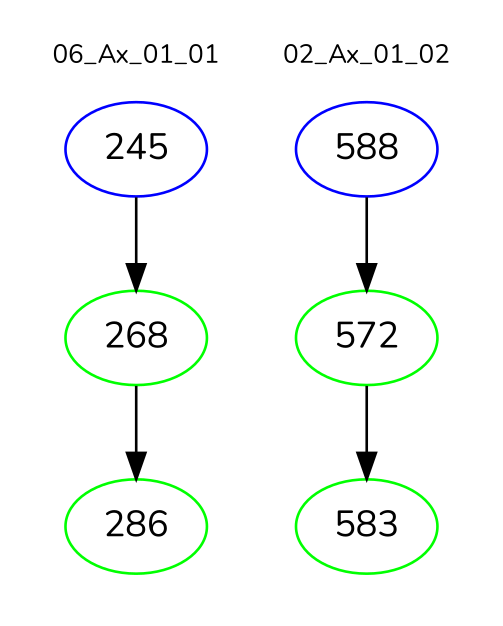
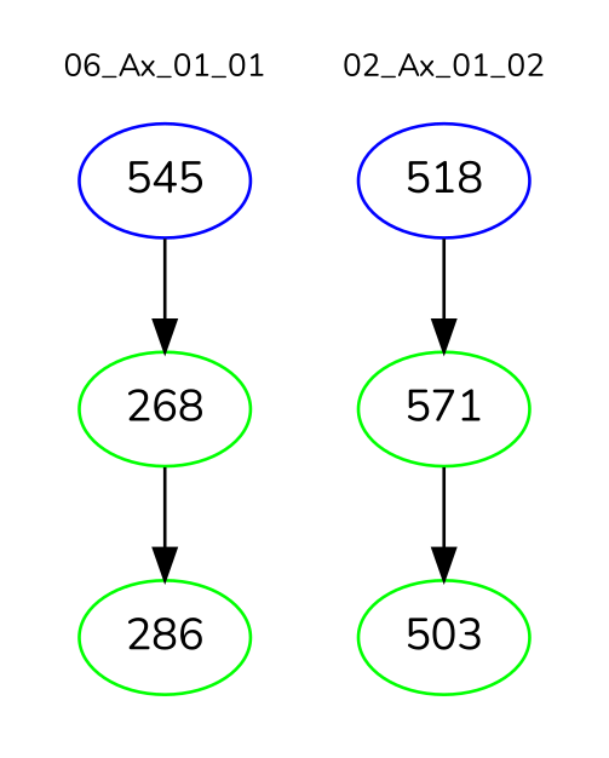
  digraph {
    fontname=Nunito
    node [color=green fontname=Nunito]
    edge [color=black fontname=Nunito]
-   n1 [color=blue label=245]
+   n1 [color=blue label=545]
    n2 [label=268]
    n3 [label=286]
-   n4 [color=blue label=588]
-   n5 [label=572]
-   n6 [label=583]
+   n4 [color=blue label=518]
+   n5 [label=571]
+   n6 [label=503]
    subgraph cluster_1 {
      color=white
      fontsize=10
      label="06_Ax_01_01"
      n1
      n2
      n3
    }
    subgraph cluster_2 {
      color=white
      fontsize=10
      label="02_Ax_01_02"
      n4
      n5
      n6
    }
    n1 -> n2
    n2 -> n3
    n4 -> n5
    n5 -> n6
  }
